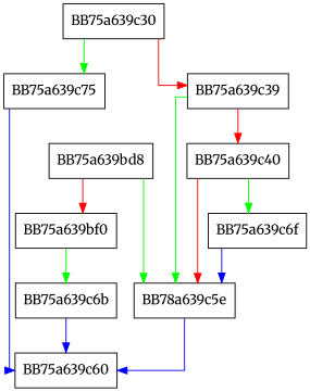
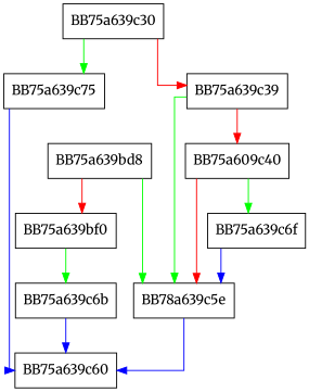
  digraph {
    fontname=Merriweather
    splines=ortho
    node [fontname=Merriweather shape=box]
    edge [color=green fontname=Merriweather]
    n1 [label=BB78a639c5e]
    BB75a639bd8
    BB75a639bf0
    BB75a639c60
    BB75a639c6b
    BB75a639c75
    BB75a639c30
    BB75a639c39
-   BB75a639c40
+   BB75a639c40 [label=BB75a609c40]
    BB75a639c6f
    n1 -> BB75a639c60 [color=blue]
    BB75a639bd8 -> n1
    BB75a639bd8 -> BB75a639bf0 [color=red]
    BB75a639bf0 -> BB75a639c6b
    BB75a639c6b -> BB75a639c60 [color=blue]
    BB75a639c75 -> BB75a639c60 [color=blue]
    BB75a639c30 -> BB75a639c75
    BB75a639c30 -> BB75a639c39 [color=red]
    BB75a639c39 -> n1
    BB75a639c39 -> BB75a639c40 [color=red]
    BB75a639c40 -> n1 [color=red]
    BB75a639c40 -> BB75a639c6f
    BB75a639c6f -> n1 [color=blue]
  }
